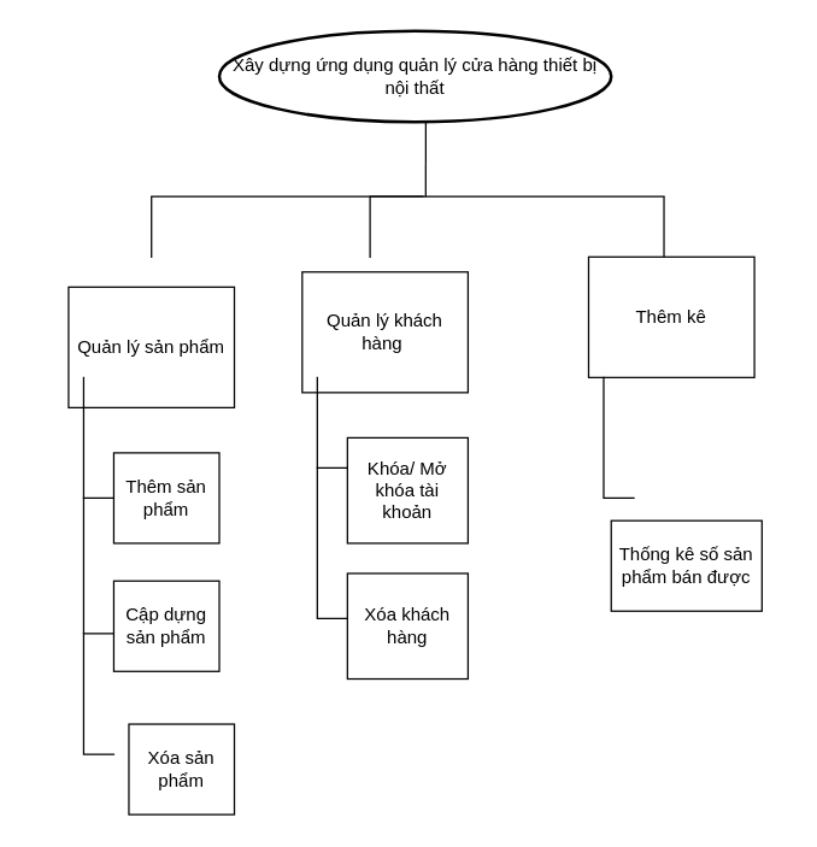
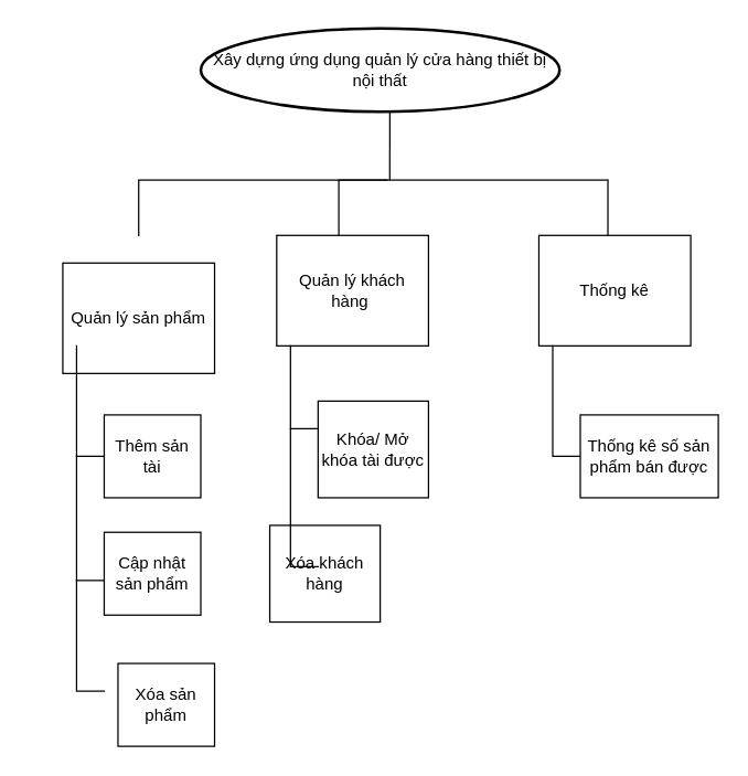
  <mxCell id="0" />
  <mxCell id="1" parent="0" />
  <mxCell id="2" value="Xây dựng ứng dụng quản lý cửa hàng thiết bị nội thất" style="ellipse;whiteSpace=wrap;html=1;strokeWidth=2;" parent="1" vertex="1"><mxGeometry x="145" y="20" width="260" height="60.4" as="geometry" /></mxCell>
  <mxCell id="3" value="" style="endArrow=none;html=1;rounded=0;entryX=0.527;entryY=1;entryDx=0;entryDy=0;entryPerimeter=0;exitX=0.042;exitY=-0.01;exitDx=0;exitDy=0;exitPerimeter=0;" parent="1" target="2" edge="1"><mxGeometry width="50" height="50" relative="1" as="geometry"><mxPoint x="281.93" y="130" as="sourcePoint" /><mxPoint x="270" y="150.4" as="targetPoint" /></mxGeometry></mxCell>
  <mxCell id="4" value="Quản lý sản phẩm" style="rounded=0;whiteSpace=wrap;html=1;" parent="1" vertex="1"><mxGeometry x="45" y="190" width="110" height="80" as="geometry" /></mxCell>
- <mxCell id="5" value="Quản lý khách hàng&amp;nbsp;" style="rounded=0;whiteSpace=wrap;html=1;" parent="1" vertex="1"><mxGeometry x="200" y="180" width="110" height="80" as="geometry" /></mxCell>
- <mxCell id="6" value="Thêm kê" style="rounded=0;whiteSpace=wrap;html=1;" parent="1" vertex="1"><mxGeometry x="390" y="170" width="110" height="80" as="geometry" /></mxCell>
+ <mxCell id="5" value="Quản lý khách hàng&amp;nbsp;" style="rounded=0;whiteSpace=wrap;html=1;" parent="1" vertex="1"><mxGeometry x="200" y="170" width="110" height="80" as="geometry" /></mxCell>
+ <mxCell id="6" value="Thống kê" style="rounded=0;whiteSpace=wrap;html=1;" parent="1" vertex="1"><mxGeometry x="390" y="170" width="110" height="80" as="geometry" /></mxCell>
  <mxCell id="7" value="" style="shape=partialRectangle;whiteSpace=wrap;html=1;bottom=0;right=0;fillColor=none;" parent="1" vertex="1"><mxGeometry x="100" y="130" width="180" height="40" as="geometry" /></mxCell>
  <mxCell id="8" value="" style="shape=partialRectangle;whiteSpace=wrap;html=1;bottom=0;right=0;fillColor=none;" parent="1" vertex="1"><mxGeometry x="245" y="130" width="195" height="40" as="geometry" /></mxCell>
  <mxCell id="9" value="" style="endArrow=none;html=1;rounded=0;entryX=1;entryY=0;entryDx=0;entryDy=0;exitX=1;exitY=1;exitDx=0;exitDy=0;" parent="1" edge="1"><mxGeometry width="50" height="50" relative="1" as="geometry"><mxPoint x="440" y="170" as="sourcePoint" /><mxPoint x="440" y="130" as="targetPoint" /></mxGeometry></mxCell>
  <mxCell id="10" value="" style="shape=partialRectangle;whiteSpace=wrap;html=1;bottom=0;right=0;fillColor=none;rotation=-90;" parent="1" vertex="1"><mxGeometry x="25" y="280" width="80" height="20" as="geometry" /></mxCell>
- <mxCell id="11" value="Thêm sản phẩm" style="rounded=0;whiteSpace=wrap;html=1;" parent="1" vertex="1"><mxGeometry x="75" y="300" width="70" height="60" as="geometry" /></mxCell>
+ <mxCell id="11" value="Thêm sản tài" style="rounded=0;whiteSpace=wrap;html=1;" parent="1" vertex="1"><mxGeometry x="75" y="300" width="70" height="60" as="geometry" /></mxCell>
  <mxCell id="12" value="" style="shape=partialRectangle;whiteSpace=wrap;html=1;bottom=0;right=0;fillColor=none;rotation=-90;" parent="1" vertex="1"><mxGeometry x="20" y="365" width="90" height="20" as="geometry" /></mxCell>
- <mxCell id="13" value="Cập dựng sản phẩm" style="rounded=0;whiteSpace=wrap;html=1;" parent="1" vertex="1"><mxGeometry x="75" y="385" width="70" height="60" as="geometry" /></mxCell>
+ <mxCell id="13" value="Cập nhật sản phẩm" style="rounded=0;whiteSpace=wrap;html=1;" parent="1" vertex="1"><mxGeometry x="75" y="385" width="70" height="60" as="geometry" /></mxCell>
  <mxCell id="14" value="Xóa sản phẩm" style="rounded=0;whiteSpace=wrap;html=1;" parent="1" vertex="1"><mxGeometry x="85" y="480" width="70" height="60" as="geometry" /></mxCell>
  <mxCell id="15" value="" style="shape=partialRectangle;whiteSpace=wrap;html=1;bottom=0;right=0;fillColor=none;rotation=-90;" parent="1" vertex="1"><mxGeometry x="25" y="450" width="80" height="20" as="geometry" /></mxCell>
- <mxCell id="16" value="Khóa/ Mở khóa tài khoản" style="rounded=0;whiteSpace=wrap;html=1;" parent="1" vertex="1"><mxGeometry x="230" y="290" width="80" height="70" as="geometry" /></mxCell>
+ <mxCell id="16" value="Khóa/ Mở khóa tài được" style="rounded=0;whiteSpace=wrap;html=1;" parent="1" vertex="1"><mxGeometry x="230" y="290" width="80" height="70" as="geometry" /></mxCell>
  <mxCell id="17" value="" style="shape=partialRectangle;whiteSpace=wrap;html=1;bottom=0;right=0;fillColor=none;rotation=-90;" parent="1" vertex="1"><mxGeometry x="190" y="270" width="60" height="20" as="geometry" /></mxCell>
- <mxCell id="18" value="Xóa khách hàng" style="rounded=0;whiteSpace=wrap;html=1;" parent="1" vertex="1"><mxGeometry x="230" y="380" width="80" height="70" as="geometry" /></mxCell>
+ <mxCell id="18" value="Xóa khách hàng" style="rounded=0;whiteSpace=wrap;html=1;" parent="1" vertex="1"><mxGeometry x="195" y="380" width="80" height="70" as="geometry" /></mxCell>
  <mxCell id="19" value="" style="shape=partialRectangle;whiteSpace=wrap;html=1;bottom=0;right=0;fillColor=none;rotation=-90;" parent="1" vertex="1"><mxGeometry x="170" y="350" width="100" height="20" as="geometry" /></mxCell>
  <mxCell id="20" value="" style="shape=partialRectangle;whiteSpace=wrap;html=1;bottom=0;right=0;fillColor=none;rotation=-90;" parent="1" vertex="1"><mxGeometry x="370" y="280" width="80" height="20" as="geometry" /></mxCell>
- <mxCell id="21" value="Thống kê số sản phẩm bán được" style="rounded=0;whiteSpace=wrap;html=1;" parent="1" vertex="1"><mxGeometry x="405" y="345" width="100" height="60" as="geometry" /></mxCell>
+ <mxCell id="21" value="Thống kê số sản phẩm bán được" style="rounded=0;whiteSpace=wrap;html=1;" parent="1" vertex="1"><mxGeometry x="420" y="300" width="100" height="60" as="geometry" /></mxCell>
